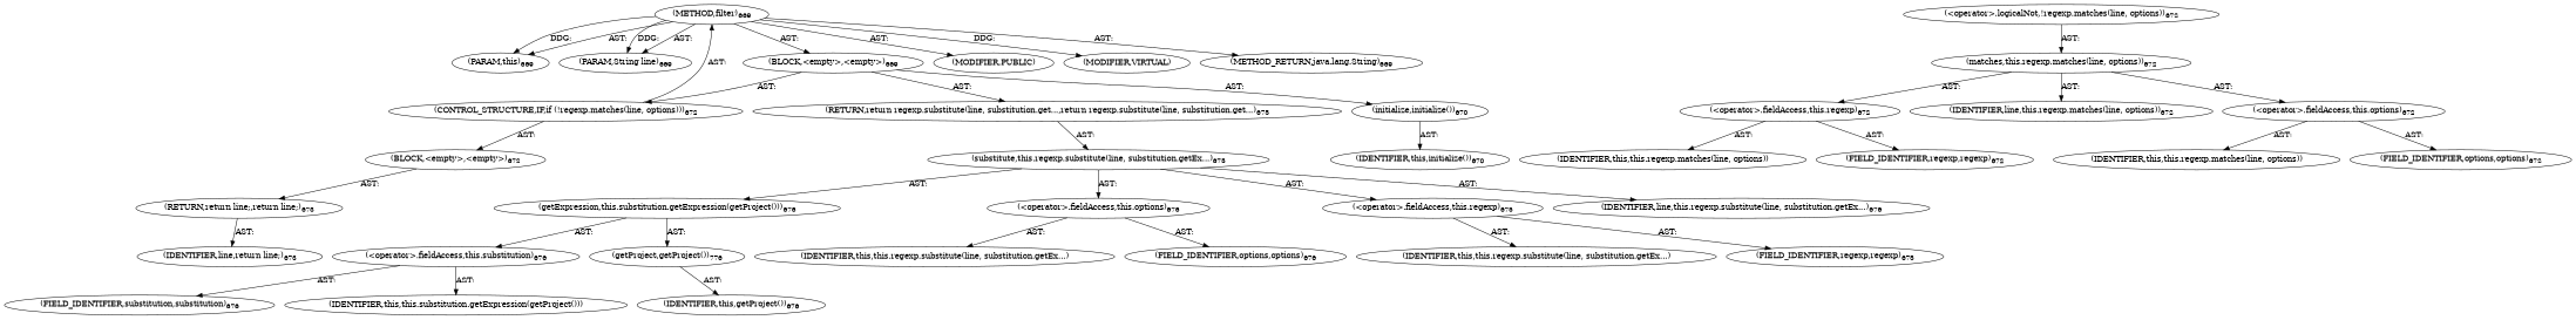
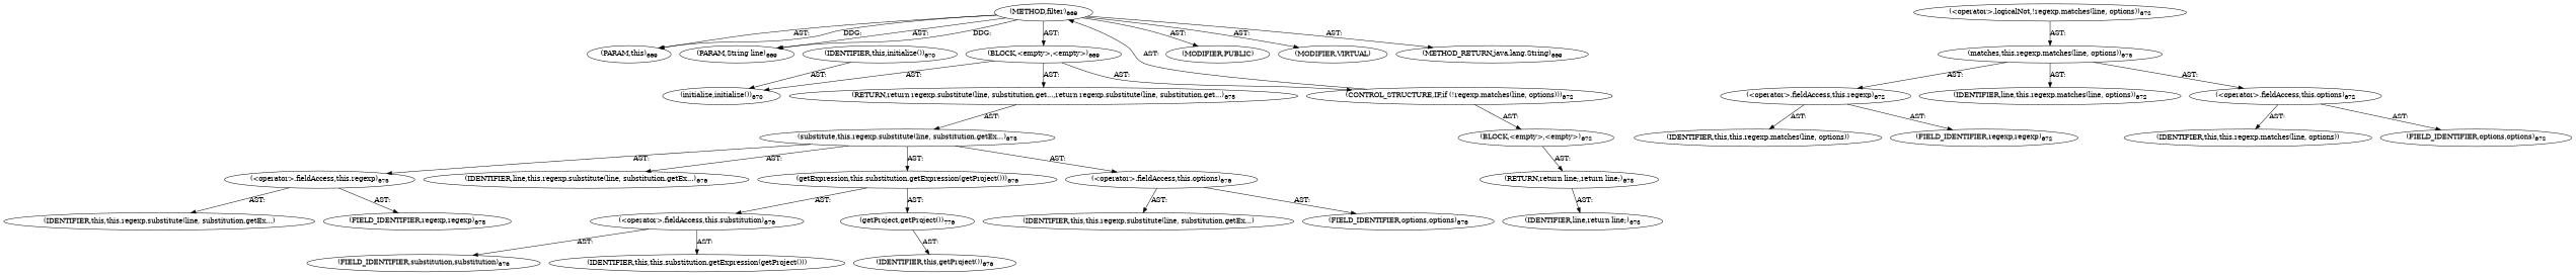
  digraph {
    n1 [label=<(METHOD,filter)<SUB>669</SUB>>]
    n2 [label=<(PARAM,this)<SUB>669</SUB>>]
    n3 [label=<(PARAM,String line)<SUB>669</SUB>>]
    n4 [label=<(BLOCK,&lt;empty&gt;,&lt;empty&gt;)<SUB>669</SUB>>]
    n5 [label=<(MODIFIER,PUBLIC)>]
    n6 [label=<(MODIFIER,VIRTUAL)>]
    n7 [label=<(METHOD_RETURN,java.lang.String)<SUB>669</SUB>>]
    n8 [label=<(initialize,initialize())<SUB>670</SUB>>]
    n9 [label=<(CONTROL_STRUCTURE,IF,if (!regexp.matches(line, options)))<SUB>672</SUB>>]
    n10 [label=<(RETURN,return regexp.substitute(line, substitution.get...,return regexp.substitute(line, substitution.get...)<SUB>675</SUB>>]
    n11 [label=<(IDENTIFIER,this,initialize())<SUB>670</SUB>>]
    n12 [label=<(BLOCK,&lt;empty&gt;,&lt;empty&gt;)<SUB>672</SUB>>]
    n13 [label=<(substitute,this.regexp.substitute(line, substitution.getEx...)<SUB>675</SUB>>]
    n14 [label=<(&lt;operator&gt;.logicalNot,!regexp.matches(line, options))<SUB>672</SUB>>]
-   n15 [label=<(matches,this.regexp.matches(line, options))<SUB>672</SUB>>]
+   n15 [label=<(matches,this.regexp.matches(line, options))<SUB>675</SUB>>]
    n16 [label=<(RETURN,return line;,return line;)<SUB>673</SUB>>]
    n17 [label=<(&lt;operator&gt;.fieldAccess,this.regexp)<SUB>672</SUB>>]
    n18 [label=<(IDENTIFIER,line,this.regexp.matches(line, options))<SUB>672</SUB>>]
    n19 [label=<(&lt;operator&gt;.fieldAccess,this.options)<SUB>672</SUB>>]
    n20 [label=<(IDENTIFIER,this,this.regexp.matches(line, options))>]
    n21 [label=<(FIELD_IDENTIFIER,regexp,regexp)<SUB>672</SUB>>]
    n22 [label=<(IDENTIFIER,this,this.regexp.matches(line, options))>]
    n23 [label=<(FIELD_IDENTIFIER,options,options)<SUB>672</SUB>>]
    n24 [label=<(IDENTIFIER,line,return line;)<SUB>673</SUB>>]
    n25 [label=<(&lt;operator&gt;.fieldAccess,this.regexp)<SUB>675</SUB>>]
    n26 [label=<(IDENTIFIER,line,this.regexp.substitute(line, substitution.getEx...)<SUB>676</SUB>>]
    n27 [label=<(getExpression,this.substitution.getExpression(getProject()))<SUB>676</SUB>>]
    n28 [label=<(&lt;operator&gt;.fieldAccess,this.options)<SUB>676</SUB>>]
    n29 [label=<(IDENTIFIER,this,this.regexp.substitute(line, substitution.getEx...)>]
    n30 [label=<(FIELD_IDENTIFIER,regexp,regexp)<SUB>675</SUB>>]
    n31 [label=<(&lt;operator&gt;.fieldAccess,this.substitution)<SUB>676</SUB>>]
    n32 [label=<(getProject,getProject())<SUB>776</SUB>>]
    n33 [label=<(IDENTIFIER,this,this.regexp.substitute(line, substitution.getEx...)>]
    n34 [label=<(FIELD_IDENTIFIER,options,options)<SUB>676</SUB>>]
    n35 [label=<(IDENTIFIER,this,this.substitution.getExpression(getProject()))>]
    n36 [label=<(FIELD_IDENTIFIER,substitution,substitution)<SUB>676</SUB>>]
    n37 [label=<(IDENTIFIER,this,getProject())<SUB>676</SUB>>]
    n1 -> n2 [label="AST: "]
    n1 -> n2 [label="DDG: "]
    n1 -> n3 [label="AST: "]
    n1 -> n3 [label="DDG: "]
    n1 -> n4 [label="AST: "]
    n1 -> n5 [label="AST: "]
-   n1 -> n6 [label="DDG: "]
+   n1 -> n6 [label="AST: "]
    n1 -> n7 [label="AST: "]
    n4 -> n8 [label="AST: "]
    n4 -> n9 [label="AST: "]
    n4 -> n10 [label="AST: "]
-   n8 -> n11 [label="AST: "]
+   n11 -> n8 [label="AST: "]
    n9 -> n1 [label="AST: "]
    n9 -> n12 [label="AST: "]
    n10 -> n13 [label="AST: "]
    n12 -> n16 [label="AST: "]
    n13 -> n25 [label="AST: "]
    n13 -> n26 [label="AST: "]
    n13 -> n27 [label="AST: "]
    n13 -> n28 [label="AST: "]
    n14 -> n15 [label="AST: "]
    n15 -> n17 [label="AST: "]
    n15 -> n18 [label="AST: "]
    n15 -> n19 [label="AST: "]
    n16 -> n24 [label="AST: "]
    n17 -> n20 [label="AST: "]
    n17 -> n21 [label="AST: "]
    n19 -> n22 [label="AST: "]
    n19 -> n23 [label="AST: "]
    n25 -> n29 [label="AST: "]
    n25 -> n30 [label="AST: "]
    n27 -> n31 [label="AST: "]
    n27 -> n32 [label="AST: "]
    n28 -> n33 [label="AST: "]
    n28 -> n34 [label="AST: "]
    n31 -> n35 [label="AST: "]
    n31 -> n36 [label="AST: "]
    n32 -> n37 [label="AST: "]
  }
